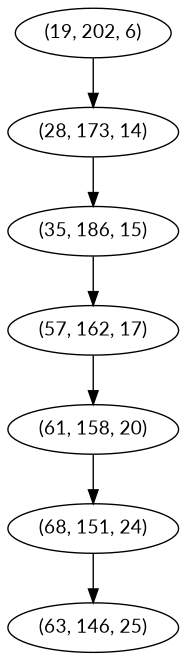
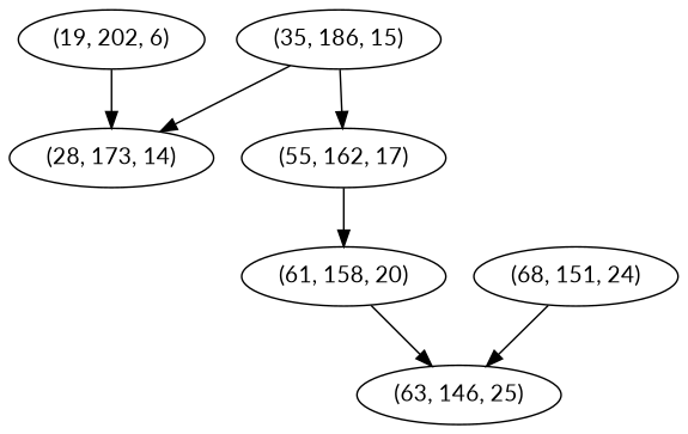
  digraph {
    fontname=Lato
    node [fontname=Lato]
    edge [fontname=Lato]
    n1 [label="(19, 202, 6)"]
    n2 [label="(28, 173, 14)"]
    "(35, 186, 15)"
-   "(57, 162, 17)"
+   "(57, 162, 17)" [label="(55, 162, 17)"]
    "(61, 158, 20)"
    "(68, 151, 24)"
    n7 [label="(63, 146, 25)"]
    n1 -> n2
-   n2 -> "(35, 186, 15)"
+   "(35, 186, 15)" -> n2
    "(35, 186, 15)" -> "(57, 162, 17)"
    "(57, 162, 17)" -> "(61, 158, 20)"
-   "(61, 158, 20)" -> "(68, 151, 24)"
+   "(61, 158, 20)" -> n7
    "(68, 151, 24)" -> n7
  }
